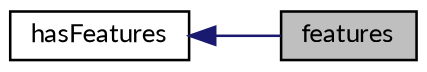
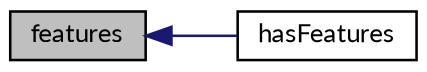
  digraph {
    rankdir=LR
    fontname=Lato
    node [color=black fontname=Lato fontsize=10 shape=record]
    n1 [fillcolor=grey75 fontcolor=black height=0.2 label=features style=filled width=0.4]
    n2 [height=0.2 label=hasFeatures width=0.4]
-   n2 -> n1 [color=midnightblue dir=back fontname=Lato fontsize=10 labelfontname=Helvetica labelfontsize=10 style=solid]
+   n1 -> n2 [color=midnightblue dir=back fontname=Lato fontsize=10 labelfontname=Helvetica labelfontsize=10 style=solid]
  }
